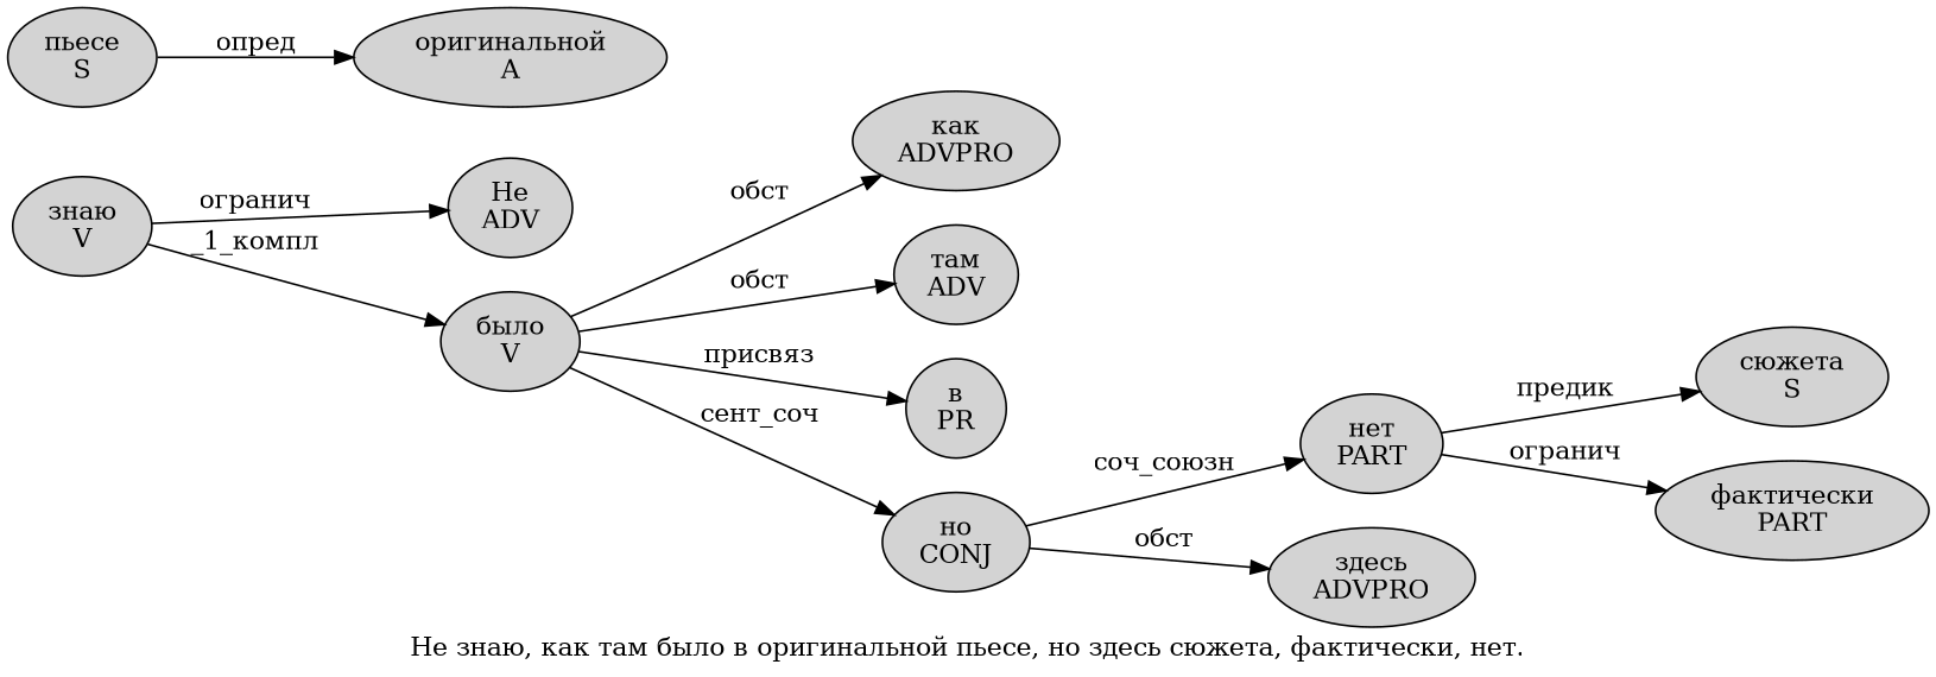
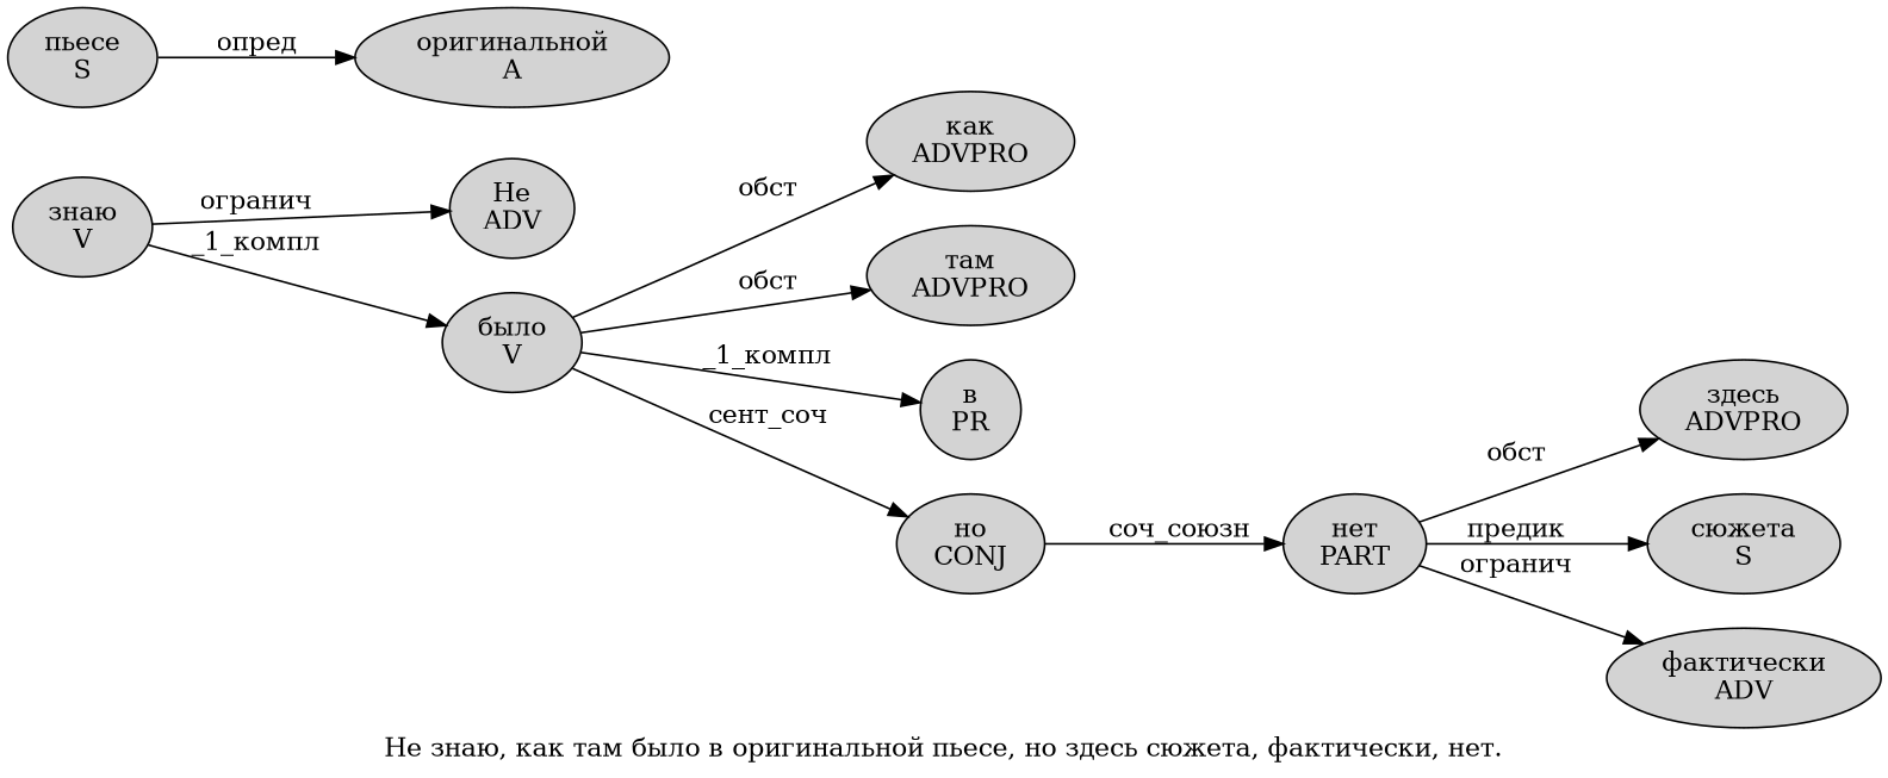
  digraph {
    label="Не знаю, как там было в оригинальной пьесе, но здесь сюжета, фактически, нет."
    rankdir=LR
    node [fillcolor=lightgray penwidth=1 shape=ellipse style=filled]
    n1 [label="Не\nADV"]
    n2 [label="знаю\nV"]
    n3 [label="было\nV"]
    n4 [label="как\nADVPRO"]
-   n5 [label="там\nADV"]
+   n5 [label="там\nADVPRO"]
    n6 [label="в\nPR"]
    n7 [label="но\nCONJ"]
    n8 [label="нет\nPART"]
    n9 [label="пьесе\nS"]
    n10 [label="оригинальной\nA"]
    n11 [label="здесь\nADVPRO"]
    n12 [label="сюжета\nS"]
-   n13 [label="фактически\nPART"]
+   n13 [label="фактически\nADV"]
    n2 -> n1 [label="огранич"]
    n2 -> n3 [label="_1_компл"]
    n3 -> n4 [label="обст"]
    n3 -> n5 [label="обст"]
-   n3 -> n6 [label="присвяз"]
+   n3 -> n6 [label="_1_компл"]
    n3 -> n7 [label="сент_соч"]
    n7 -> n8 [label="соч_союзн"]
-   n7 -> n11 [label="обст"]
+   n8 -> n11 [label="обст"]
    n8 -> n12 [label="предик"]
    n8 -> n13 [label="огранич"]
    n9 -> n10 [label="опред"]
  }
